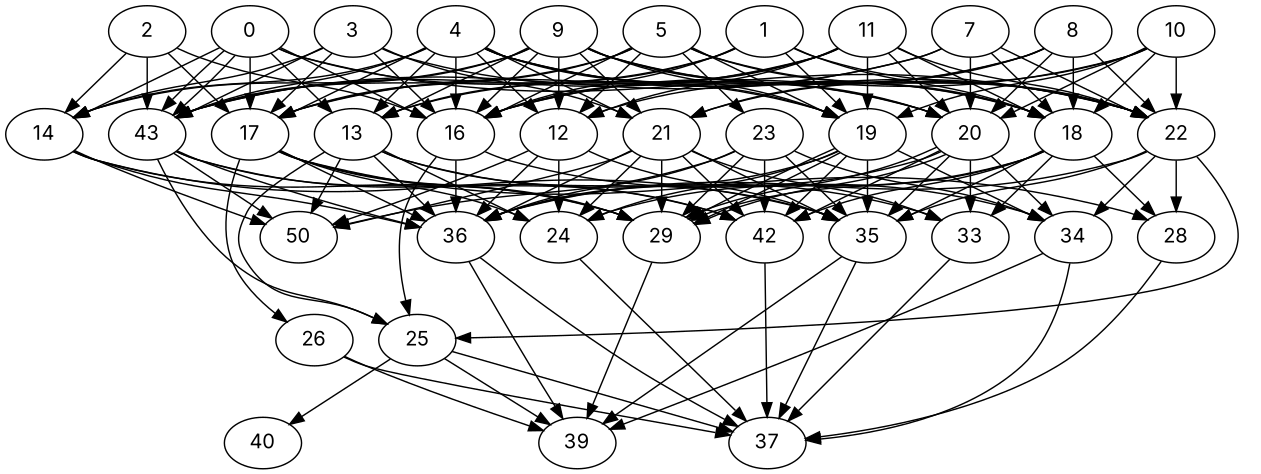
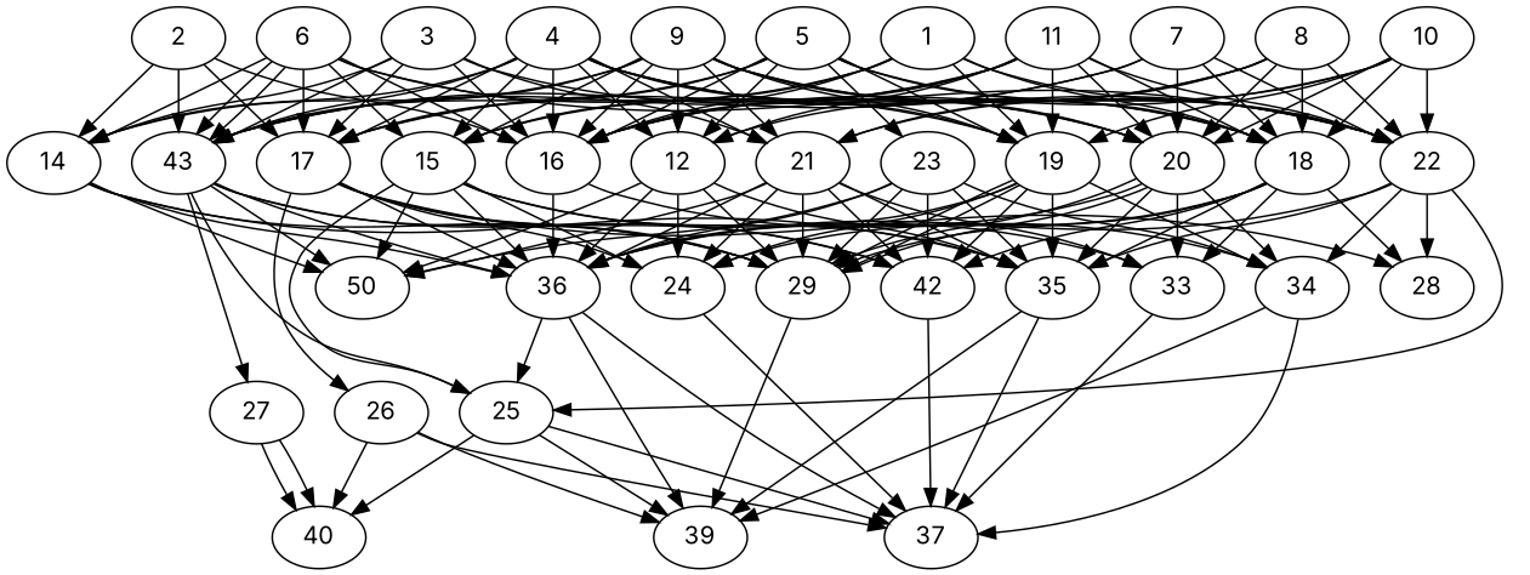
  digraph {
    fontname=Inter
    node [alpha=0.03 fontname=Inter]
    edge [fontname=Inter]
    1 [alpha=0.16 expect_size=38124544]
-   15 [alpha=0.05 expect_size=52012032 label=13]
+   15 [alpha=0.05 expect_size=52012032]
    16 [alpha=0.10 expect_size=28971008]
    17 [alpha=0.13 expect_size=47483904]
    18 [expect_size=22851584]
    19 [alpha=0.20 expect_size=15697920]
    22 [alpha=0.10 expect_size=14167040]
    24 [alpha=0.11 expect_size=49123328]
    n9 [expect_size=50918400 label=50]
    35 [alpha=0.13 expect_size=5693440]
    36 [alpha=0.18 expect_size=30701568]
    25 [alpha=0.11 expect_size=25683968]
    33 [expect_size=18296832]
    34 [alpha=0.19 expect_size=26227712]
    26 [expect_size=38140928]
    29 [alpha=0.02 expect_size=52034560]
    n17 [alpha=0.19 expect_size=41696256 label=42]
    28 [alpha=0.05 expect_size=46008320]
    37 [alpha=0.01 expect_size=38927360]
    39 [alpha=0.06 expect_size=24776704]
    40 [alpha=0.04 expect_size=29584384]
    2 [alpha=0.12 expect_size=51439616]
    n23 [alpha=0.09 expect_size=24144896 label=43]
    14 [alpha=0.10 expect_size=30887936]
+   27 [alpha=0.09 expect_size=14877696]
    3 [expect_size=49426432]
    20 [alpha=0.01 expect_size=12311552]
    21 [alpha=0.16 expect_size=41596928]
    4 [alpha=0.09 expect_size=39821312]
    12 [alpha=0.06 expect_size=42513408]
    5 [alpha=0.10 expect_size=32063488]
    23 [expect_size=27561984]
-   6 [alpha=0.08 expect_size=37288960 label=0]
+   6 [alpha=0.08 expect_size=37288960]
    7 [alpha=0.10 expect_size=36169728]
    8 [alpha=0.17 expect_size=26576896]
    9 [alpha=0.19 expect_size=11094016]
    10 [alpha=0.12 expect_size=12651520]
    11 [alpha=0.08 expect_size=51798016]
    1 -> 15
    1 -> 16
    1 -> 17
    1 -> 18
    1 -> 19
    1 -> 22
    15 -> 24
    15 -> n9
    15 -> 35
    15 -> 36
    15 -> 25
    15 -> 33
    16 -> 36
-   16 -> 25
+   36 -> 25
    16 -> 34
    17 -> 24
    17 -> 36
    17 -> 26
    17 -> 29
    17 -> n17
    17 -> 28
    18 -> 24
    18 -> 35
    18 -> 33
    18 -> 29
    18 -> n17
    18 -> 28
    19 -> 24
    19 -> 35
    19 -> 36
    19 -> 34
    19 -> 29
    19 -> 29
    19 -> n17
    22 -> 35
    22 -> 36
    22 -> 25
    22 -> 34
    22 -> 28
    24 -> 37
    35 -> 37
    35 -> 39
    36 -> 37
    36 -> 39
    25 -> 37
    25 -> 39
    25 -> 40
    33 -> 37
    34 -> 37
    34 -> 39
    26 -> 37
    26 -> 39
+   26 -> 40
    29 -> 39
    n17 -> 37
-   28 -> 37
    2 -> 16
    2 -> 17
    2 -> n23
    2 -> 14
    n23 -> n9
    n23 -> 36
    n23 -> 25
    n23 -> 29
    n23 -> n17
+   n23 -> 27
    14 -> n9
    14 -> 35
    14 -> 36
    14 -> 29
+   27 -> 40
+   27 -> 40
    3 -> 16
    3 -> 17
    3 -> n23
    3 -> 14
    3 -> 20
    3 -> 21
    20 -> 35
    20 -> 36
    20 -> 33
    20 -> 34
    20 -> 29
    20 -> 29
-   20 -> n17
    21 -> 24
    21 -> n9
    21 -> 35
    21 -> 36
    21 -> 33
    21 -> 29
    21 -> n17
    4 -> 15
    4 -> 16
    4 -> 17
    4 -> 18
    4 -> 19
    4 -> 22
    4 -> n23
    4 -> 14
    4 -> 20
    4 -> 21
    4 -> 12
    12 -> 24
    12 -> n9
    12 -> 35
    12 -> 36
+   12 -> 29
    5 -> 16
    5 -> 17
    5 -> 18
    5 -> 19
    5 -> 22
    5 -> n23
    5 -> 12
    5 -> 23
    23 -> n9
    23 -> 35
    23 -> 36
    23 -> 34
    23 -> 29
    23 -> n17
    6 -> 15
    6 -> 16
    6 -> 17
    6 -> 19
    6 -> 22
    6 -> n23
    6 -> n23
    6 -> 14
    7 -> 17
    7 -> 18
    7 -> 22
    7 -> n23
    7 -> 20
    8 -> 16
    8 -> 18
    8 -> 22
    8 -> 20
    8 -> 21
    8 -> 12
    9 -> 15
    9 -> 16
    9 -> 18
    9 -> 19
    9 -> 22
    9 -> n23
    9 -> 14
    9 -> 20
    9 -> 21
    9 -> 12
    10 -> 16
    10 -> 18
    10 -> 19
    10 -> 22
    10 -> 20
    10 -> 21
    11 -> 15
    11 -> 16
    11 -> 18
    11 -> 19
    11 -> 22
    11 -> n23
    11 -> 20
    11 -> 12
  }
